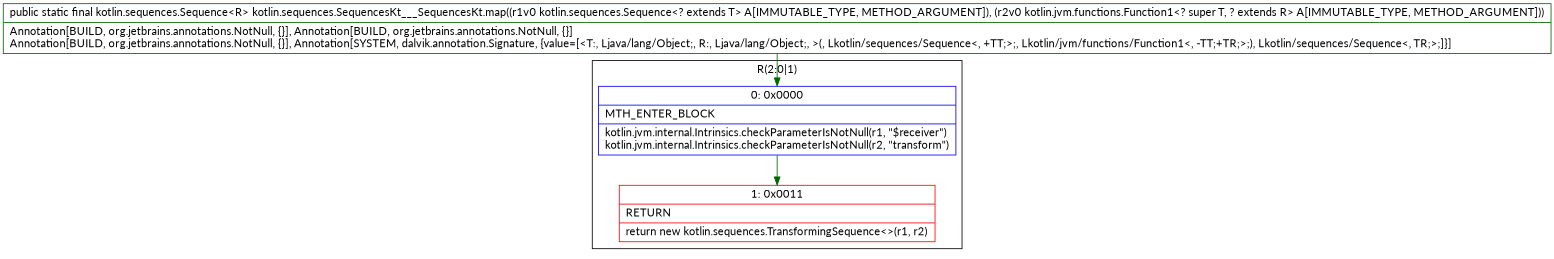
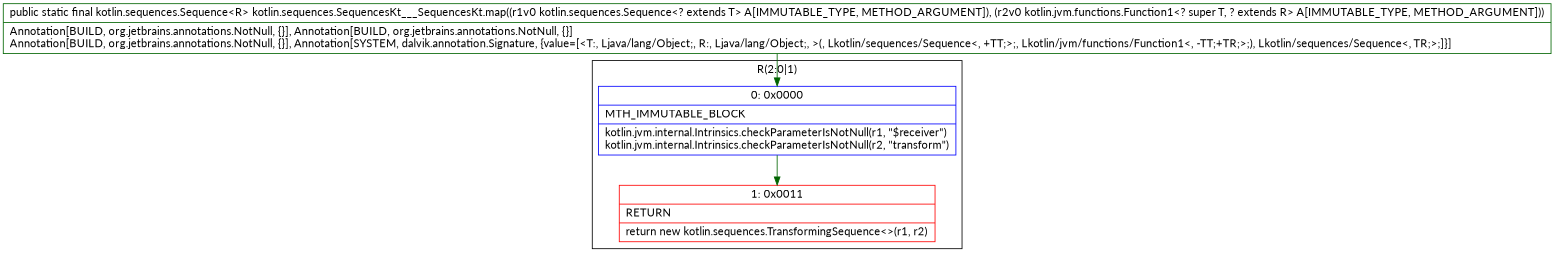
  digraph {
    fontname=Lato
    node [shape=record fontname=Lato]
    edge [color=darkgreen fontname=Lato]
-   n1 [color=blue label="{0\:\ 0x0000|MTH_ENTER_BLOCK\l|kotlin.jvm.internal.Intrinsics.checkParameterIsNotNull(r1, \"$receiver\")\lkotlin.jvm.internal.Intrinsics.checkParameterIsNotNull(r2, \"transform\")\l}"]
+   n1 [color=blue label="{0\:\ 0x0000|MTH_IMMUTABLE_BLOCK\l|kotlin.jvm.internal.Intrinsics.checkParameterIsNotNull(r1, \"$receiver\")\lkotlin.jvm.internal.Intrinsics.checkParameterIsNotNull(r2, \"transform\")\l}"]
    n2 [color=red label="{1\:\ 0x0011|RETURN\l|return new kotlin.sequences.TransformingSequence\<\>(r1, r2)\l}"]
    n3 [label="{public static final kotlin.sequences.Sequence\<R\> kotlin.sequences.SequencesKt___SequencesKt.map((r1v0 kotlin.sequences.Sequence\<? extends T\> A[IMMUTABLE_TYPE, METHOD_ARGUMENT]), (r2v0 kotlin.jvm.functions.Function1\<? super T, ? extends R\> A[IMMUTABLE_TYPE, METHOD_ARGUMENT]))  | Annotation[BUILD, org.jetbrains.annotations.NotNull, \{\}], Annotation[BUILD, org.jetbrains.annotations.NotNull, \{\}]\lAnnotation[BUILD, org.jetbrains.annotations.NotNull, \{\}], Annotation[SYSTEM, dalvik.annotation.Signature, \{value=[\<T:, Ljava\/lang\/Object;, R:, Ljava\/lang\/Object;, \>(, Lkotlin\/sequences\/Sequence\<, +TT;\>;, Lkotlin\/jvm\/functions\/Function1\<, \-TT;+TR;\>;), Lkotlin\/sequences\/Sequence\<, TR;\>;]\}]\l}" color=darkgreen]
    subgraph cluster_1 {
      label="R(2:0|1)"
      n1
      n2
    }
    n1 -> n2
    n3 -> n1
  }
